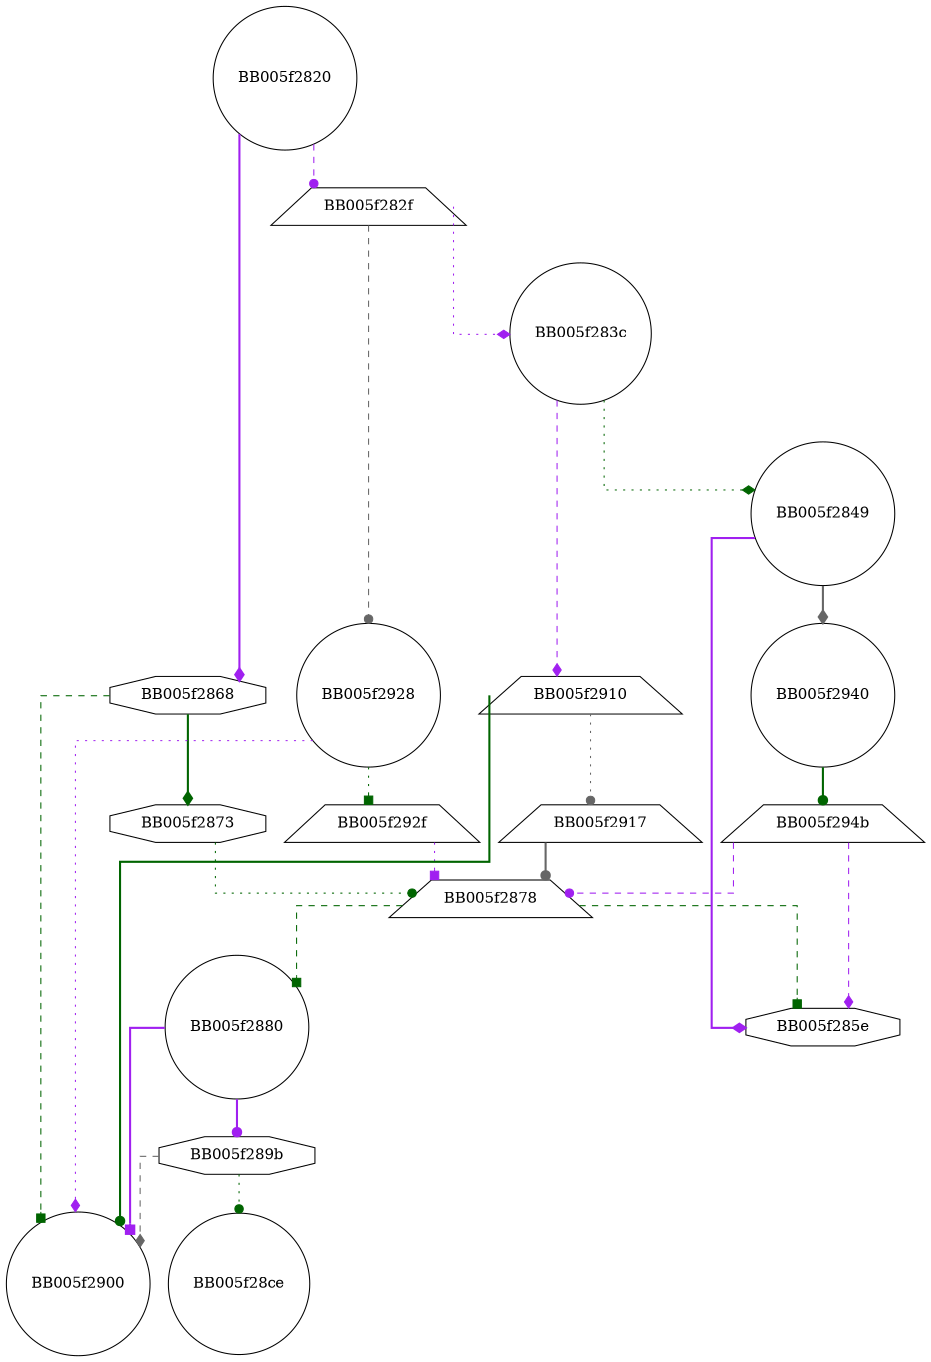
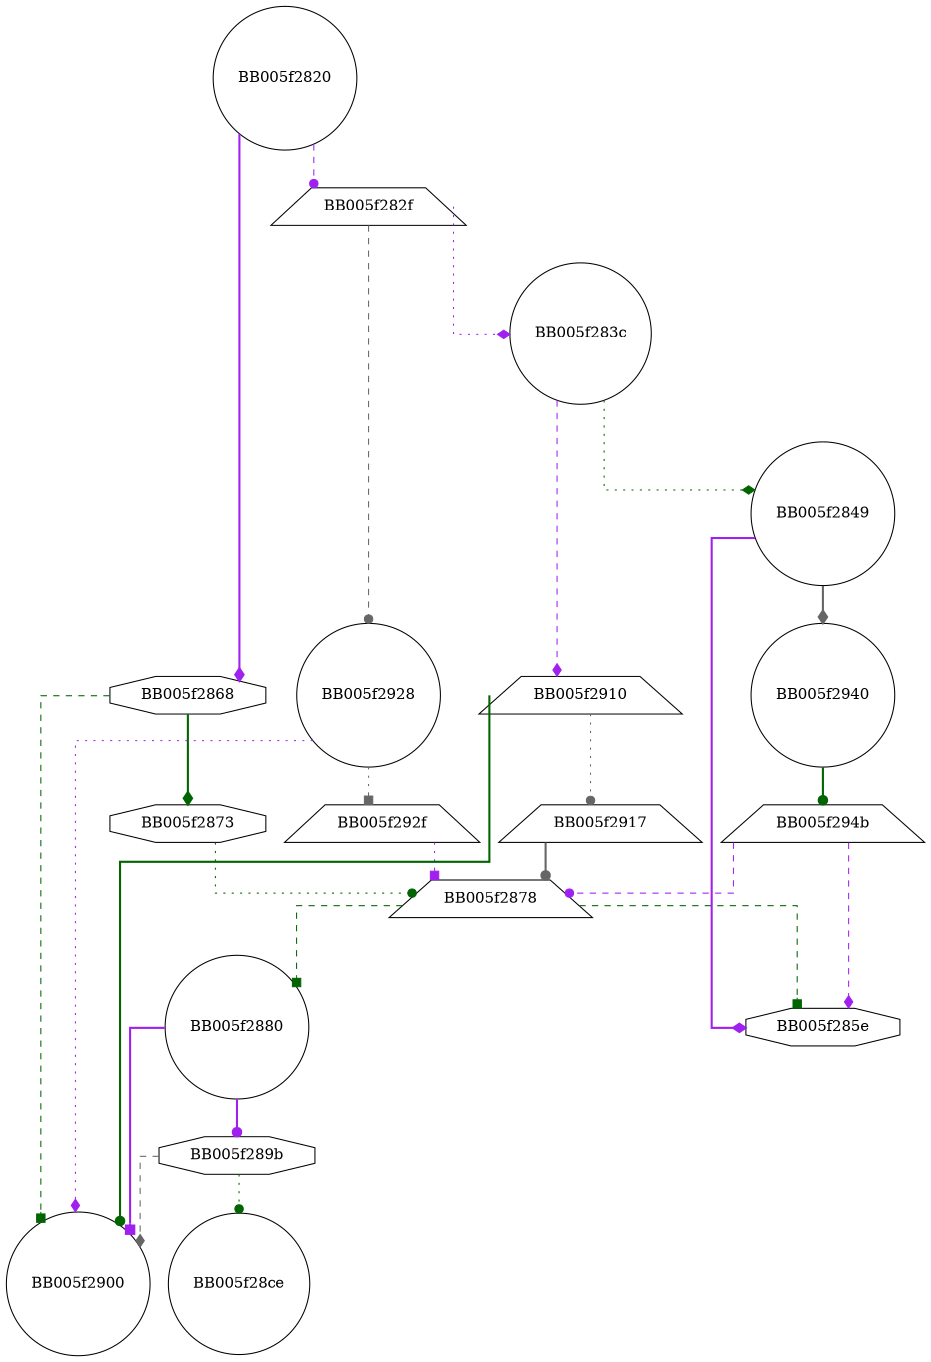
  digraph {
    splines=ortho
    node [shape=circle]
    edge [arrowhead=diamond color=purple style=dashed]
    BB005f2868 [shape=octagon]
    BB005f2820
    BB005f282f [shape=trapezium]
    BB005f2900
    BB005f2873 [shape=octagon]
    BB005f2928
    BB005f283c
    BB005f2878 [shape=trapezium]
    BB005f292f [shape=trapezium]
    BB005f2910 [shape=trapezium]
    BB005f2849
    BB005f2917 [shape=trapezium]
    BB005f2940
    BB005f285e [shape=octagon]
    BB005f294b [shape=trapezium]
    BB005f2880
    BB005f289b [shape=octagon]
    BB005f28ce
    BB005f2868 -> BB005f2900 [arrowhead=box color=darkgreen]
    BB005f2868 -> BB005f2873 [color=darkgreen style=bold]
    BB005f2820 -> BB005f2868 [style=bold]
    BB005f2820 -> BB005f282f [arrowhead=dot]
    BB005f282f -> BB005f2928 [arrowhead=dot color=gray40]
    BB005f282f -> BB005f283c [style=dotted]
    BB005f2873 -> BB005f2878 [arrowhead=dot color=darkgreen style=dotted]
    BB005f2928 -> BB005f2900 [style=dotted]
-   BB005f2928 -> BB005f292f [arrowhead=box color=darkgreen style=dotted]
+   BB005f2928 -> BB005f292f [arrowhead=box color=gray40 style=dotted]
    BB005f283c -> BB005f2910
    BB005f283c -> BB005f2849 [color=darkgreen style=dotted]
    BB005f2878 -> BB005f285e [arrowhead=box color=darkgreen]
    BB005f2878 -> BB005f2880 [arrowhead=box color=darkgreen]
    BB005f292f -> BB005f2878 [arrowhead=box style=dotted]
    BB005f2910 -> BB005f2900 [arrowhead=dot color=darkgreen style=bold]
    BB005f2910 -> BB005f2917 [arrowhead=dot color=gray40 style=dotted]
    BB005f2849 -> BB005f2940 [color=gray40 style=bold]
    BB005f2849 -> BB005f285e [style=bold]
    BB005f2917 -> BB005f2878 [arrowhead=dot color=gray40 style=bold]
    BB005f2940 -> BB005f294b [arrowhead=dot color=darkgreen style=bold]
    BB005f294b -> BB005f2878 [arrowhead=dot]
    BB005f294b -> BB005f285e
    BB005f2880 -> BB005f2900 [arrowhead=box style=bold]
    BB005f2880 -> BB005f289b [arrowhead=dot style=bold]
    BB005f289b -> BB005f2900 [color=gray40]
    BB005f289b -> BB005f28ce [arrowhead=dot color=darkgreen style=dotted]
  }
